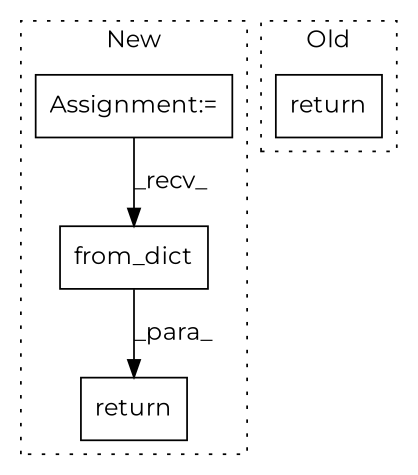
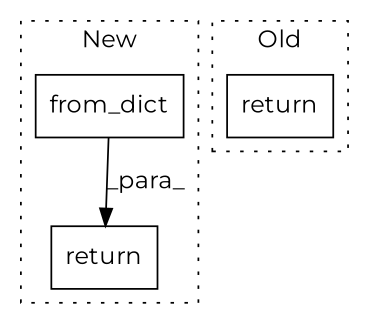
  digraph {
    fontname=Montserrat
    node [a=41 l=7 shape=box fontname=Montserrat]
    edge [fontname=Montserrat]
    n1 [a=32 l="10,1" label=from_dict s="6568,6579"]
-   n2 [a=7 l=9 label="Assignment:=" s=6536]
    n3 [label=return s=6551]
    n4 [label=return s=5884]
    subgraph cluster_1 {
      label=New
      style=dotted
      n1
-     n2
      n3
    }
    subgraph cluster_2 {
      label=Old
      style=dotted
      n4
    }
    n1 -> n3 [label=_para_]
-   n2 -> n1 [label=_recv_]
  }
